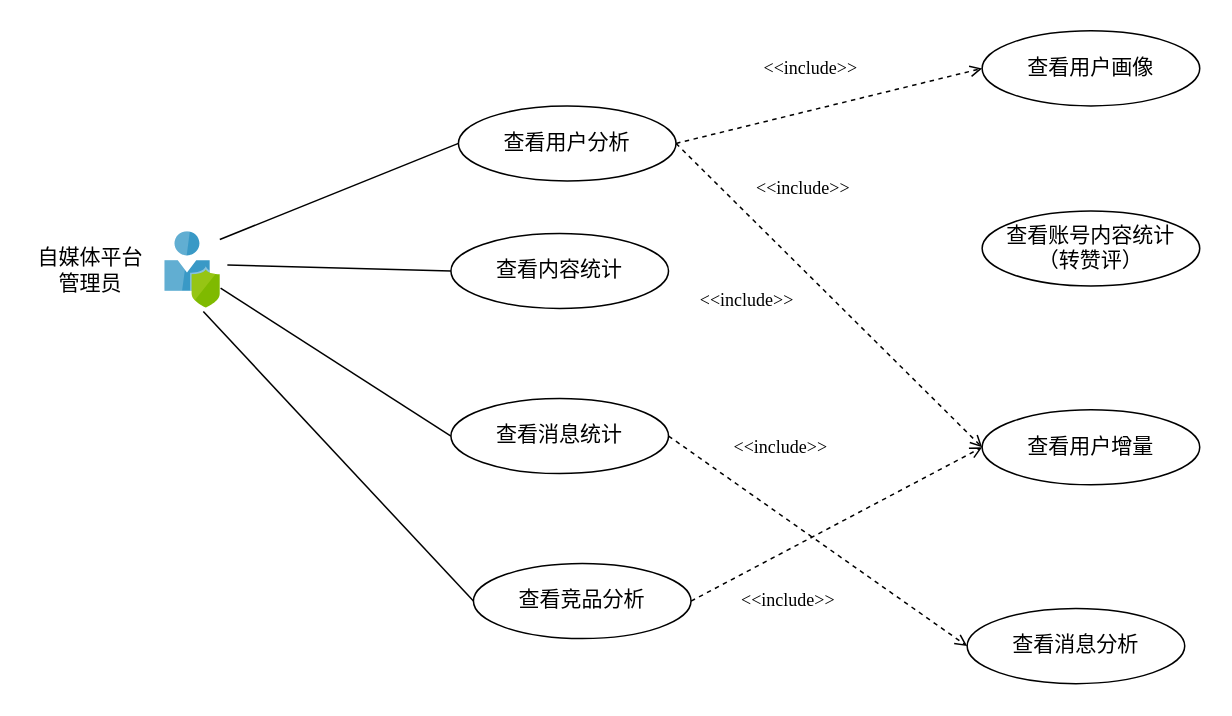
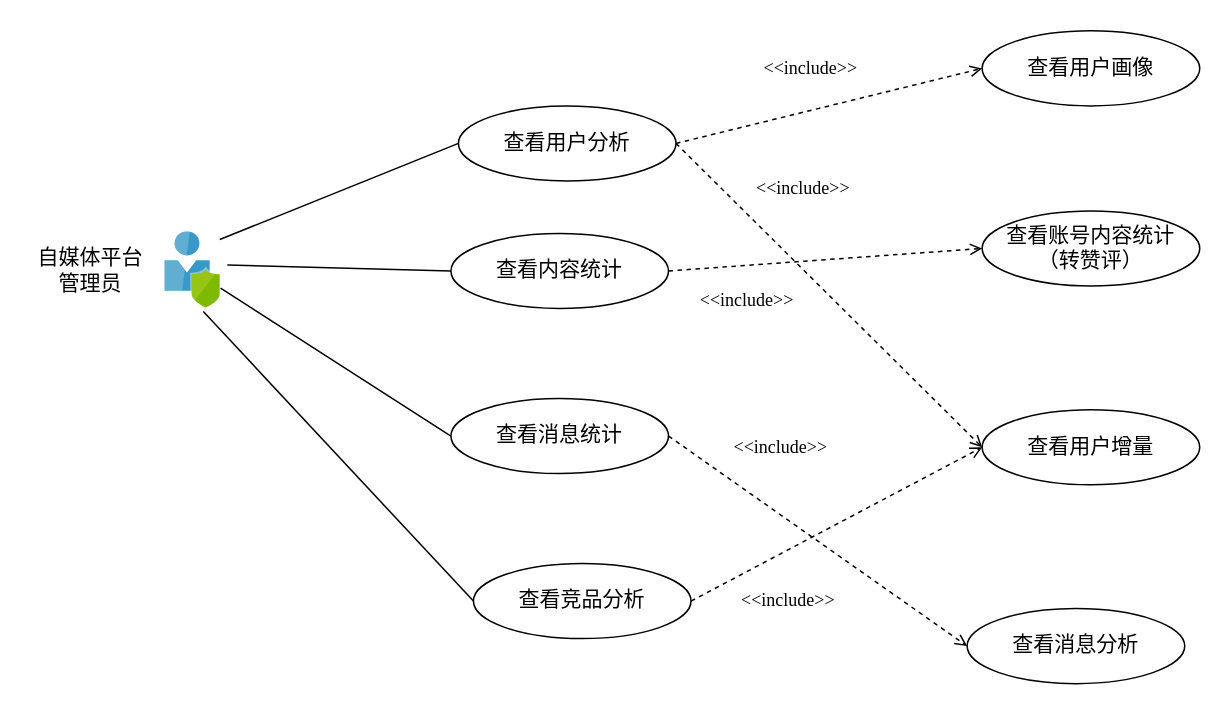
  <mxCell id="0" />
  <mxCell id="1" parent="0" />
  <mxCell id="2" style="edgeStyle=none;rounded=0;orthogonalLoop=1;jettySize=auto;html=1;entryX=0;entryY=0.5;entryDx=0;entryDy=0;startArrow=none;startFill=0;endArrow=none;endFill=0;fontFamily=SF Mono;fontSize=14;exitX=0.986;exitY=0.098;exitDx=0;exitDy=0;exitPerimeter=0;" parent="1" source="4" target="6" edge="1"><mxGeometry relative="1" as="geometry" /></mxCell>
  <mxCell id="3" style="rounded=0;orthogonalLoop=1;jettySize=auto;html=1;endArrow=none;endFill=0;entryX=0;entryY=0.5;entryDx=0;entryDy=0;fontFamily=SF Mono;" parent="1" source="4" target="7" edge="1"><mxGeometry relative="1" as="geometry" /></mxCell>
  <mxCell id="4" value="" style="aspect=fixed;html=1;points=[];align=center;image;fontSize=12;image=img/lib/mscae/User_Privacy.svg;fontFamily=SF Mono;" parent="1" vertex="1"><mxGeometry x="109.5" y="154" width="37" height="51" as="geometry" /></mxCell>
  <mxCell id="5" value="自媒体平台&lt;br style=&quot;font-size: 14px;&quot;&gt;管理员" style="text;html=1;strokeColor=none;fillColor=none;align=center;verticalAlign=middle;whiteSpace=wrap;rounded=0;fontFamily=SF Mono;fontStyle=0;fontSize=14;" parent="1" vertex="1"><mxGeometry y="165" width="80" height="30" as="geometry" x="20" /></mxCell>
  <mxCell id="6" value="查看用户分析" style="ellipse;whiteSpace=wrap;html=1;fontFamily=SF Mono;fontSize=14;" parent="1" vertex="1"><mxGeometry x="305" y="70" width="145" height="50" as="geometry" /></mxCell>
  <mxCell id="7" value="查看消息统计" style="ellipse;whiteSpace=wrap;html=1;fontFamily=SF Mono;fontSize=14;" parent="1" vertex="1"><mxGeometry x="300" y="265" width="145" height="50" as="geometry" /></mxCell>
  <mxCell id="8" value="查看内容统计" style="ellipse;whiteSpace=wrap;html=1;fontFamily=SF Mono;fontSize=14;" parent="1" vertex="1"><mxGeometry x="300" y="155" width="145" height="50" as="geometry" /></mxCell>
  <mxCell id="9" value="查看竞品分析" style="ellipse;whiteSpace=wrap;html=1;fontFamily=SF Mono;fontSize=14;" parent="1" vertex="1"><mxGeometry x="315" y="375" width="145" height="50" as="geometry" /></mxCell>
  <mxCell id="10" value="" style="endArrow=none;html=1;exitX=1.122;exitY=0.431;exitDx=0;exitDy=0;exitPerimeter=0;entryX=0;entryY=0.5;entryDx=0;entryDy=0;fontFamily=SF Mono;" parent="1" source="4" target="8" edge="1"><mxGeometry width="50" height="50" relative="1" as="geometry"><mxPoint x="180" y="485" as="sourcePoint" /><mxPoint x="260" y="305" as="targetPoint" /></mxGeometry></mxCell>
  <mxCell id="11" value="" style="endArrow=none;html=1;exitX=0.689;exitY=1.039;exitDx=0;exitDy=0;exitPerimeter=0;entryX=0;entryY=0.5;entryDx=0;entryDy=0;fontFamily=SF Mono;" parent="1" source="4" target="9" edge="1"><mxGeometry width="50" height="50" relative="1" as="geometry"><mxPoint x="150" y="355" as="sourcePoint" /><mxPoint x="200" y="305" as="targetPoint" /></mxGeometry></mxCell>
  <mxCell id="12" value="查看用户增量" style="ellipse;whiteSpace=wrap;html=1;fontFamily=SF Mono;fontSize=14;" parent="1" vertex="1"><mxGeometry x="654" y="272.5" width="145" height="50" as="geometry" /></mxCell>
  <mxCell id="13" value="查看用户画像" style="ellipse;whiteSpace=wrap;html=1;fontFamily=SF Mono;fontSize=14;" parent="1" vertex="1"><mxGeometry x="654" y="20" width="145" height="50" as="geometry" /></mxCell>
  <mxCell id="14" value="查看消息分析" style="ellipse;whiteSpace=wrap;html=1;fontFamily=SF Mono;fontSize=14;" parent="1" vertex="1"><mxGeometry x="644" y="405" width="145" height="50" as="geometry" /></mxCell>
  <mxCell id="15" value="查看账号内容统计&lt;br&gt;（转赞评）" style="ellipse;whiteSpace=wrap;html=1;fontFamily=SF Mono;fontSize=14;" parent="1" vertex="1"><mxGeometry x="654" y="140" width="145" height="50" as="geometry" /></mxCell>
  <mxCell id="16" value="" style="endArrow=open;html=1;entryX=0;entryY=0.5;entryDx=0;entryDy=0;exitX=1;exitY=0.5;exitDx=0;exitDy=0;fontFamily=SF Mono;endFill=0;dashed=1;" parent="1" source="6" target="13" edge="1"><mxGeometry width="50" height="50" relative="1" as="geometry"><mxPoint x="440" y="-25" as="sourcePoint" /><mxPoint x="500" y="5" as="targetPoint" /></mxGeometry></mxCell>
  <mxCell id="17" value="" style="endArrow=open;html=1;exitX=1;exitY=0.5;exitDx=0;exitDy=0;entryX=0;entryY=0.5;entryDx=0;entryDy=0;fontFamily=SF Mono;endFill=0;dashed=1;" parent="1" source="6" target="12" edge="1"><mxGeometry width="50" height="50" relative="1" as="geometry"><mxPoint x="520" y="175" as="sourcePoint" /><mxPoint x="570" y="125" as="targetPoint" /></mxGeometry></mxCell>
+ <mxCell id="18" value="" style="endArrow=open;html=1;exitX=1;exitY=0.5;exitDx=0;exitDy=0;entryX=0;entryY=0.5;entryDx=0;entryDy=0;fontFamily=SF Mono;endFill=0;dashed=1;" parent="1" source="8" target="15" edge="1"><mxGeometry width="50" height="50" relative="1" as="geometry"><mxPoint x="550" y="305" as="sourcePoint" /><mxPoint x="600" y="255" as="targetPoint" /></mxGeometry></mxCell>
  <mxCell id="19" value="" style="endArrow=open;html=1;exitX=1;exitY=0.5;exitDx=0;exitDy=0;entryX=0;entryY=0.5;entryDx=0;entryDy=0;fontFamily=SF Mono;endFill=0;dashed=1;" parent="1" source="7" target="14" edge="1"><mxGeometry width="50" height="50" relative="1" as="geometry"><mxPoint x="550" y="295" as="sourcePoint" /><mxPoint x="600" y="245" as="targetPoint" /></mxGeometry></mxCell>
  <mxCell id="20" value="" style="endArrow=open;html=1;exitX=1;exitY=0.5;exitDx=0;exitDy=0;entryX=0;entryY=0.5;entryDx=0;entryDy=0;fontFamily=SF Mono;endFill=0;dashed=1;" parent="1" source="9" target="12" edge="1"><mxGeometry width="50" height="50" relative="1" as="geometry"><mxPoint x="500" y="455" as="sourcePoint" /><mxPoint x="660" y="85" as="targetPoint" /></mxGeometry></mxCell>
  <mxCell id="21" value="&amp;lt;&amp;lt;include&amp;gt;&amp;gt;" style="text;html=1;strokeColor=none;fillColor=none;align=center;verticalAlign=middle;whiteSpace=wrap;rounded=0;fontFamily=SF Mono;" parent="1" vertex="1"><mxGeometry x="485" y="35" width="110" height="20" as="geometry" /></mxCell>
  <mxCell id="22" value="&amp;lt;&amp;lt;include&amp;gt;&amp;gt;" style="text;html=1;strokeColor=none;fillColor=none;align=center;verticalAlign=middle;whiteSpace=wrap;rounded=0;fontFamily=SF Mono;" parent="1" vertex="1"><mxGeometry x="480" y="115" width="110" height="20" as="geometry" /></mxCell>
  <mxCell id="23" value="&amp;lt;&amp;lt;include&amp;gt;&amp;gt;" style="text;html=1;strokeColor=none;fillColor=none;align=center;verticalAlign=middle;whiteSpace=wrap;rounded=0;fontFamily=SF Mono;" parent="1" vertex="1"><mxGeometry x="455" y="190" width="85" height="20" as="geometry" /></mxCell>
  <mxCell id="24" value="&amp;lt;&amp;lt;include&amp;gt;&amp;gt;" style="text;html=1;strokeColor=none;fillColor=none;align=center;verticalAlign=middle;whiteSpace=wrap;rounded=0;fontFamily=SF Mono;" parent="1" vertex="1"><mxGeometry x="485" y="390" width="80" height="20" as="geometry" /></mxCell>
  <mxCell id="25" value="&amp;lt;&amp;lt;include&amp;gt;&amp;gt;" style="text;html=1;strokeColor=none;fillColor=none;align=center;verticalAlign=middle;whiteSpace=wrap;rounded=0;fontFamily=SF Mono;" parent="1" vertex="1"><mxGeometry x="465" y="287.5" width="110" height="20" as="geometry" /></mxCell>
